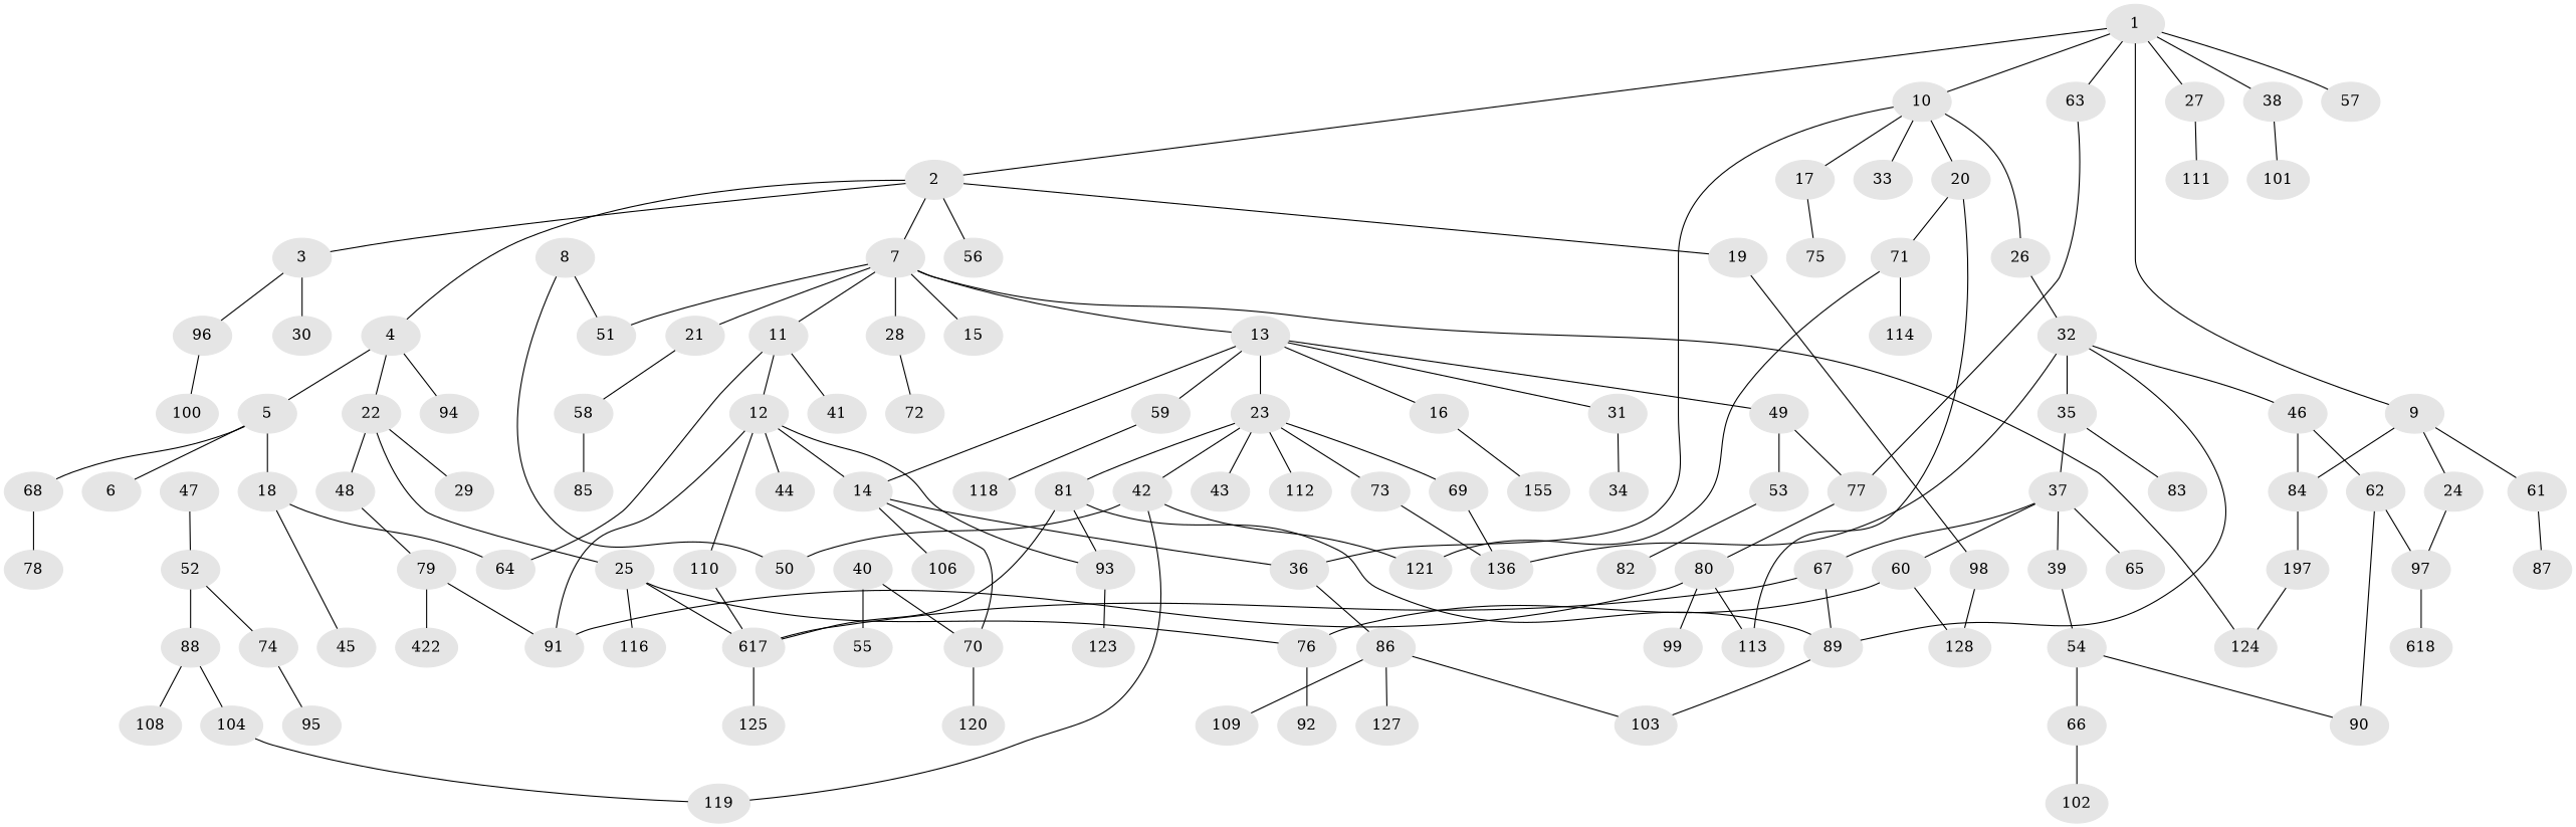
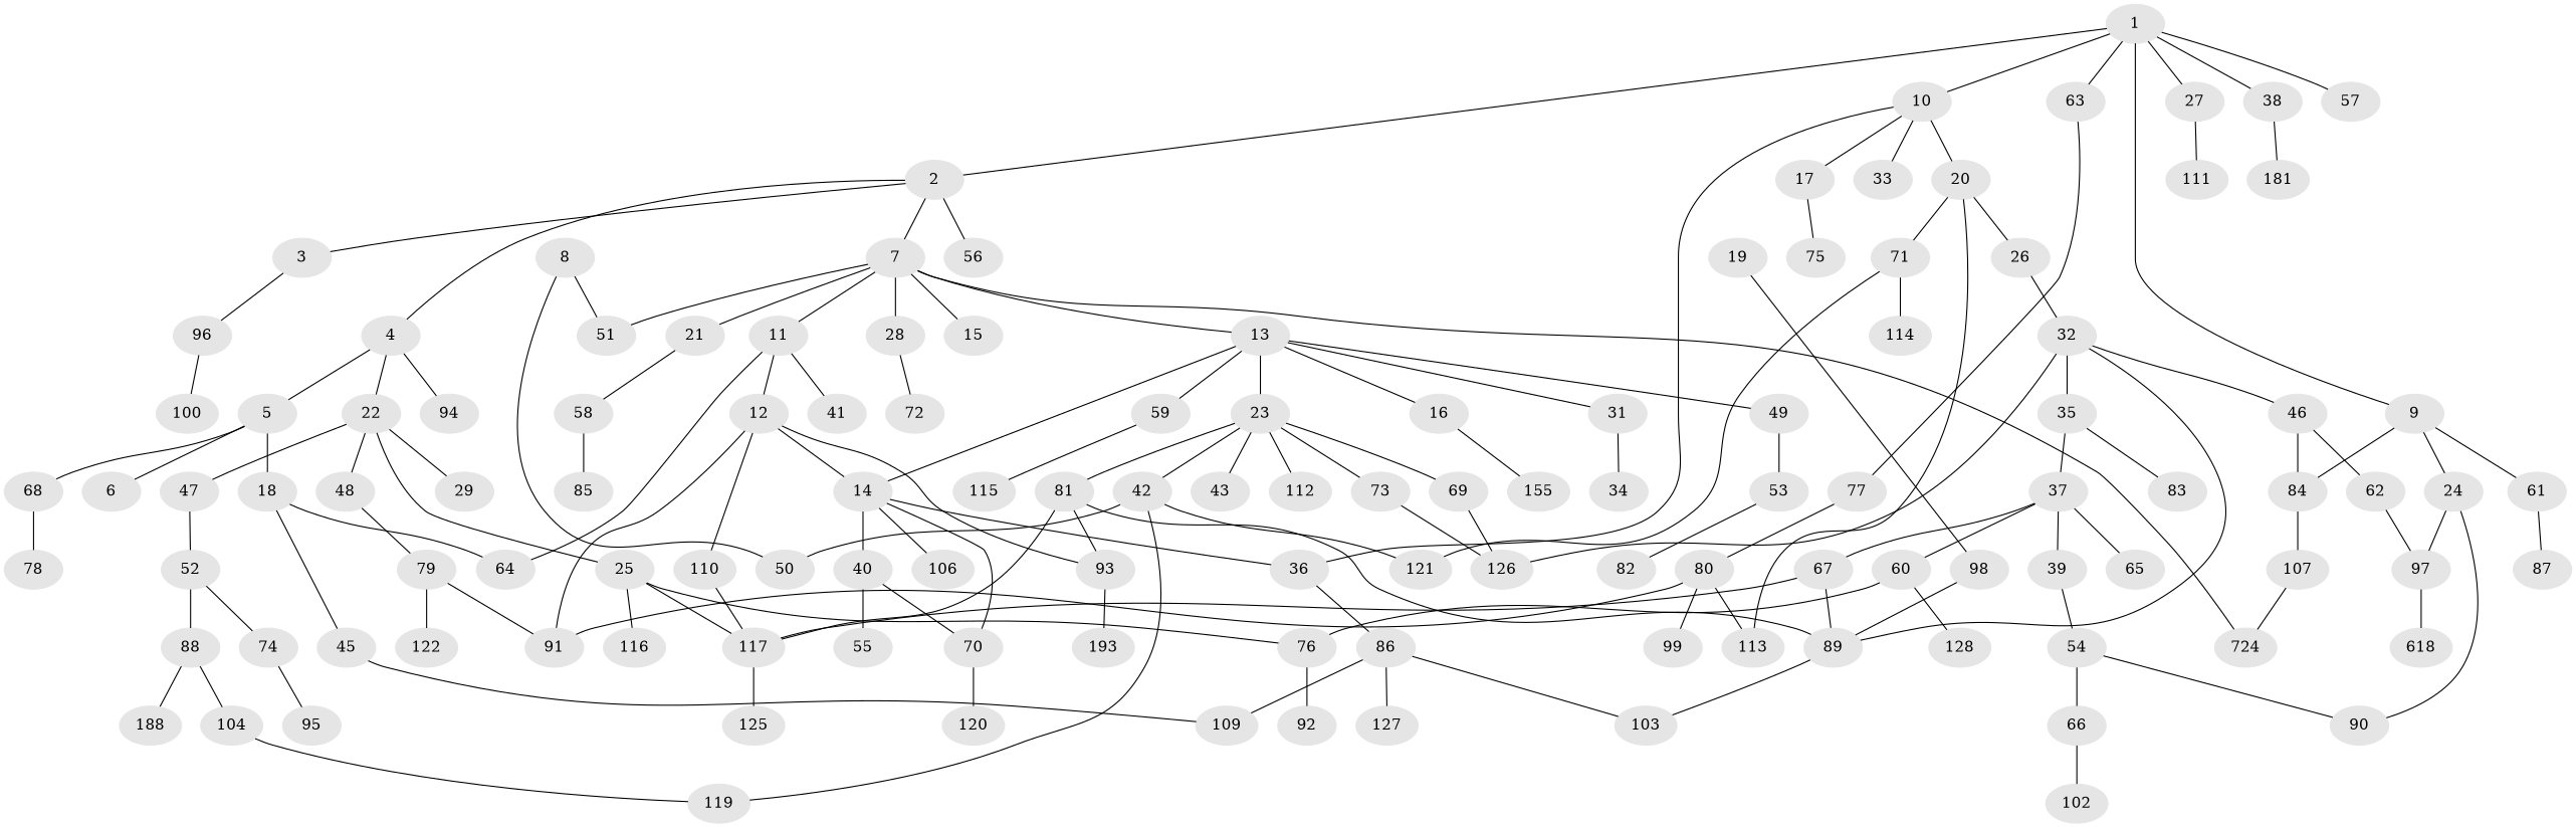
  graph {
    node [color=gray90 style=filled]
    1
    2
    9
    10
    27
    38
    57
    63
    3
    4
    7
    19
    56
    24
    61
    84
    17
    20
    33
    36
    111
-   101
+   101 [label=181]
    77
-   30
    96
    5
    22
    94
    11
    13
    15
    21
    28
-   124
+   124 [label=724]
    51
    98
    100
    6
    18
    68
    25
    29
    47
    48
    64
    45
    78
    8
    50
    12
    41
    14
    16
    23
    31
    49
    59
    58
    72
    97
    87
-   107 [label=197]
+   107
    75
    26
    71
    113
    86
-   44
    91
    93
    110
    40
    70
    106
-   123
-   117 [label=617]
+   123 [label=193]
+   117
    n77 [label=155]
    42
    43
    69
    73
    81
    112
    34
    53
-   115 [label=118]
+   115
    55
    120
    109
    128
    32
    121
    114
    85
    76
    116
    52
    79
    119
-   126 [label=136]
+   126
    89
    n102 [label=618]
    92
    125
    35
    46
    37
    83
    62
    103
    39
    60
    65
    67
    127
    54
    66
    90
    74
    88
-   122 [label=422]
+   122
    82
    80
    95
    104
-   108
+   108 [label=188]
    102
    99
    1 -- 2
    1 -- 9
    1 -- 10
    1 -- 27
    1 -- 38
    1 -- 57
    1 -- 63
    2 -- 3
    2 -- 4
    2 -- 7
-   2 -- 19
    2 -- 56
    9 -- 24
    9 -- 61
    9 -- 84
    10 -- 17
    10 -- 20
    10 -- 33
    10 -- 36
    27 -- 111
    38 -- 101
    63 -- 77
-   3 -- 30
    3 -- 96
    4 -- 5
    4 -- 22
    4 -- 94
    7 -- 11
    7 -- 13
    7 -- 15
    7 -- 21
    7 -- 28
    7 -- 124
    7 -- 51
    19 -- 98
    24 -- 97
    61 -- 87
    84 -- 107
    17 -- 75
-   10 -- 26
+   20 -- 26
    20 -- 71
    20 -- 113
    36 -- 86
    77 -- 80
    96 -- 100
    5 -- 6
    5 -- 18
    5 -- 68
    22 -- 25
    22 -- 29
+   22 -- 47
    22 -- 48
    11 -- 64
    11 -- 12
    11 -- 41
    13 -- 14
    13 -- 16
    13 -- 23
    13 -- 31
    13 -- 49
    13 -- 59
    21 -- 58
    28 -- 72
-   98 -- 128
+   98 -- 89
    18 -- 64
    18 -- 45
    68 -- 78
    25 -- 117
    25 -- 76
    25 -- 116
    47 -- 52
    48 -- 79
+   45 -- 109
    8 -- 51
    8 -- 50
    12 -- 14
-   12 -- 44
    12 -- 91
    12 -- 93
    12 -- 110
    14 -- 36
+   14 -- 40
    14 -- 70
    14 -- 106
    16 -- n77
    23 -- 42
    23 -- 43
    23 -- 69
    23 -- 73
    23 -- 81
    23 -- 112
    31 -- 34
-   49 -- 77
    49 -- 53
    59 -- 115
    58 -- 85
    97 -- n102
    107 -- 124
    26 -- 32
    71 -- 121
    71 -- 114
    86 -- 109
    86 -- 103
    86 -- 127
    93 -- 123
    110 -- 117
    40 -- 70
    40 -- 55
    70 -- 120
    117 -- 125
    42 -- 50
    42 -- 121
    42 -- 119
    69 -- 126
    73 -- 126
    81 -- 93
    81 -- 117
    81 -- 89
    53 -- 82
    32 -- 126
    32 -- 89
    32 -- 35
    32 -- 46
    76 -- 92
    52 -- 74
    52 -- 88
    79 -- 91
    79 -- 122
    89 -- 103
    35 -- 37
    35 -- 83
    46 -- 84
    46 -- 62
    37 -- 39
    37 -- 60
    37 -- 65
    37 -- 67
    62 -- 97
-   62 -- 90
+   24 -- 90
    39 -- 54
    60 -- 128
    60 -- 76
    67 -- 117
    67 -- 89
    54 -- 66
    54 -- 90
    66 -- 102
    74 -- 95
    88 -- 104
    88 -- 108
    80 -- 113
    80 -- 91
    80 -- 99
    104 -- 119
  }
